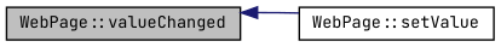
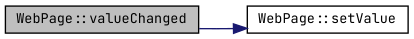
  digraph {
    rankdir=LR
    fontname="JetBrains Mono"
    node [color=black fontname="JetBrains Mono" fontsize=10 shape=record style=filled]
    n1 [fillcolor=grey75 fontcolor=black height=0.2 label="WebPage::valueChanged" width=0.4]
    n2 [fillcolor=white height=0.2 label="WebPage::setValue" width=0.4]
-   n2 -> n1 [color=midnightblue fontname="JetBrains Mono" fontsize=10 labelfontname=Helvetica labelfontsize=10 style=solid]
+   n1 -> n2 [color=midnightblue fontname="JetBrains Mono" fontsize=10 labelfontname=Helvetica labelfontsize=10 style=solid]
  }
